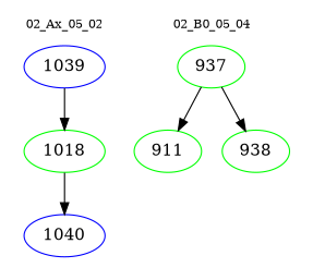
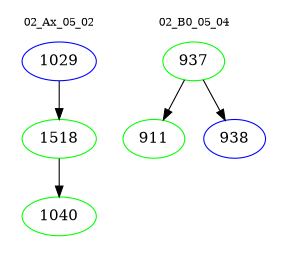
  digraph {
    node [color=blue]
    edge [color=black]
-   n1 [label=1039]
-   n2 [color=green label=1018]
-   n3 [label=1040]
+   n1 [label=1029]
+   n2 [color=green label=1518]
+   n3 [color=green label=1040]
    n4 [color=green label=937]
    n5 [color=green label=911]
-   n6 [color=green label=938]
+   n6 [label=938]
    subgraph cluster_1 {
      color=white
      fontsize=10
      label="02_Ax_05_02"
      n1
      n2
      n3
    }
    subgraph cluster_2 {
      color=white
      fontsize=10
      label="02_B0_05_04"
      n4
      n5
      n6
    }
    n1 -> n2
    n2 -> n3
    n4 -> n5
    n4 -> n6
  }
